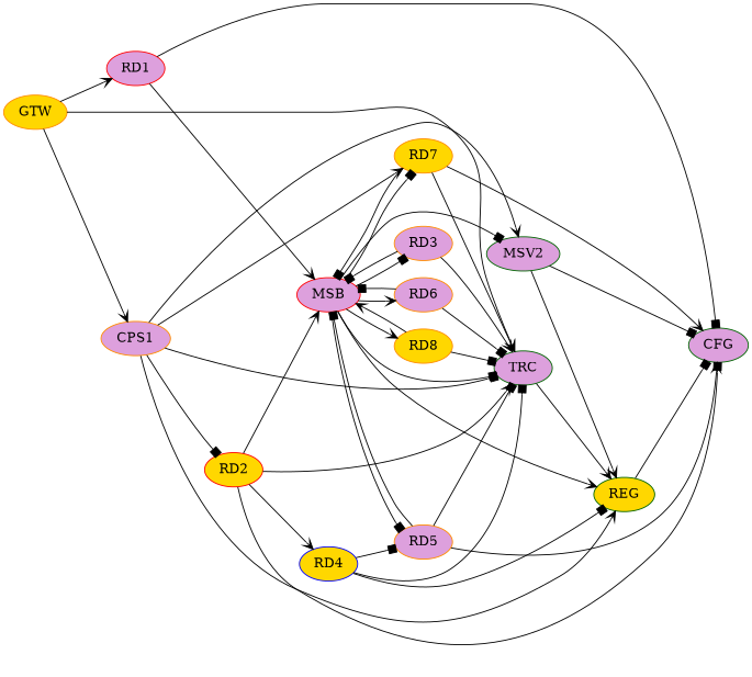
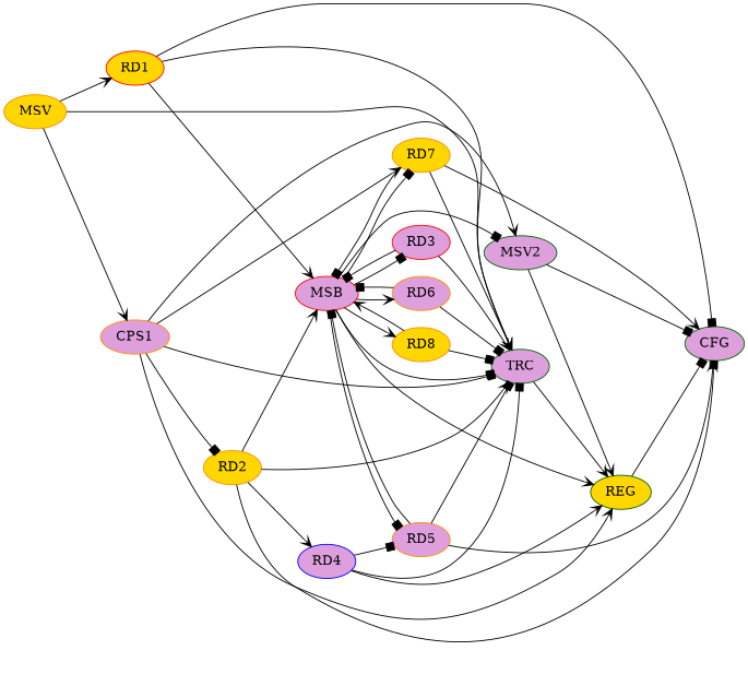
  strict digraph {
    rankdir=LR
    node [color=darkorange fillcolor=plum style=filled]
    edge [arrowhead=vee]
-   n1 [color=red label=RD1]
+   n1 [color=red fillcolor=gold label=RD1]
    n2 [color=red label=MSB]
    n3 [color=darkgreen label=CFG]
    n4 [color=darkgreen label=TRC]
-   n5 [label=RD3]
+   n5 [color=red label=RD3]
    n6 [color=darkgreen fillcolor=gold label=REG]
    n7 [label=RD5]
    n8 [label=RD6]
    n9 [fillcolor=gold label=RD7]
    n10 [fillcolor=gold label=RD8]
    n11 [color=darkgreen label=MSV2]
-   n12 [color=red fillcolor=gold label=RD2]
-   n13 [color=blue fillcolor=gold label=RD4]
+   n12 [fillcolor=gold label=RD2]
+   n13 [color=blue label=RD4]
    n14 [label=CPS1]
-   n15 [fillcolor=gold label=GTW]
+   n15 [fillcolor=gold label=MSV]
    n1 -> n2
    n1 -> n3 [arrowhead=box]
+   n1 -> n4
    n2 -> n4 [arrowhead=box]
    n2 -> n5 [arrowhead=box]
    n2 -> n6
    n2 -> n7 [arrowhead=box]
    n2 -> n8
    n2 -> n9 [arrowhead=box]
    n2 -> n10
    n2 -> n11 [arrowhead=box]
    n4 -> n6
    n5 -> n2 [arrowhead=box]
    n5 -> n4
    n6 -> n3 [arrowhead=box]
    n7 -> n2 [arrowhead=box]
    n7 -> n3
    n7 -> n4 [arrowhead=box]
    n8 -> n2 [arrowhead=box]
    n8 -> n4 [arrowhead=box]
    n9 -> n2 [arrowhead=box]
    n9 -> n3
    n9 -> n4
    n10 -> n2
    n10 -> n4 [arrowhead=box]
    n11 -> n3 [arrowhead=box]
    n11 -> n6
    n12 -> n2
    n12 -> n3 [arrowhead=box]
    n12 -> n4
    n12 -> n13
    n13 -> n4 [arrowhead=box]
-   n13 -> n6 [arrowhead=box]
+   n13 -> n6
    n13 -> n7 [arrowhead=box]
    n14 -> n4 [arrowhead=box]
    n14 -> n6
    n14 -> n9
    n14 -> n11
    n14 -> n12 [arrowhead=box]
    n15 -> n1
    n15 -> n4
    n15 -> n14
  }
